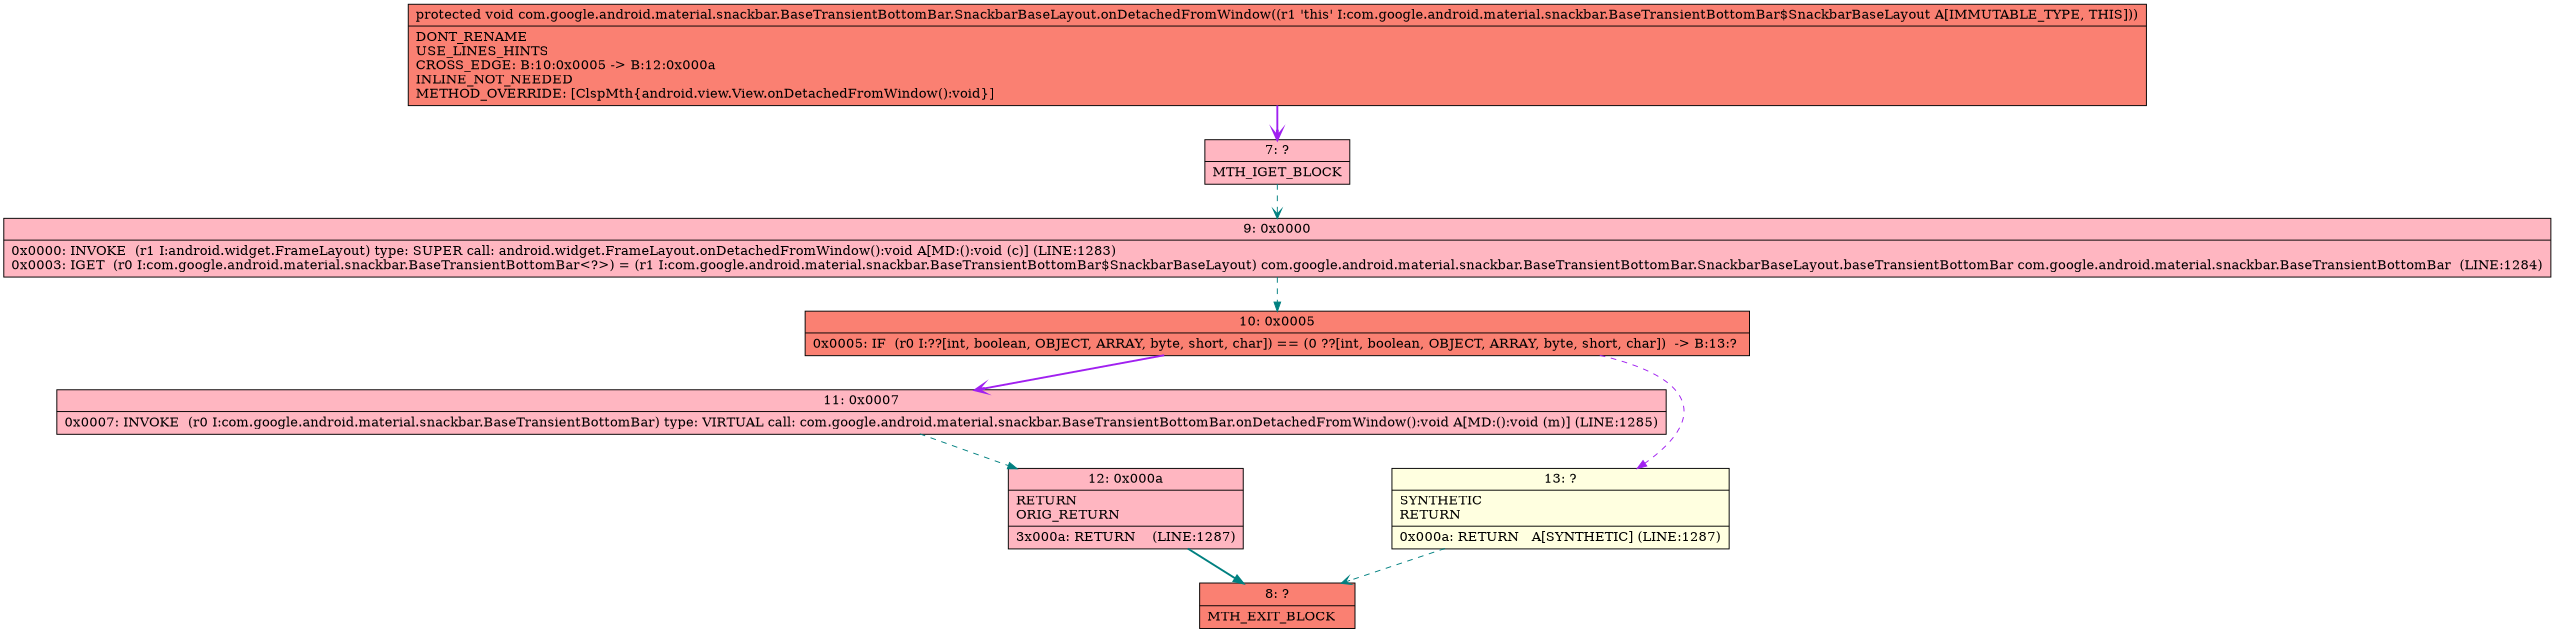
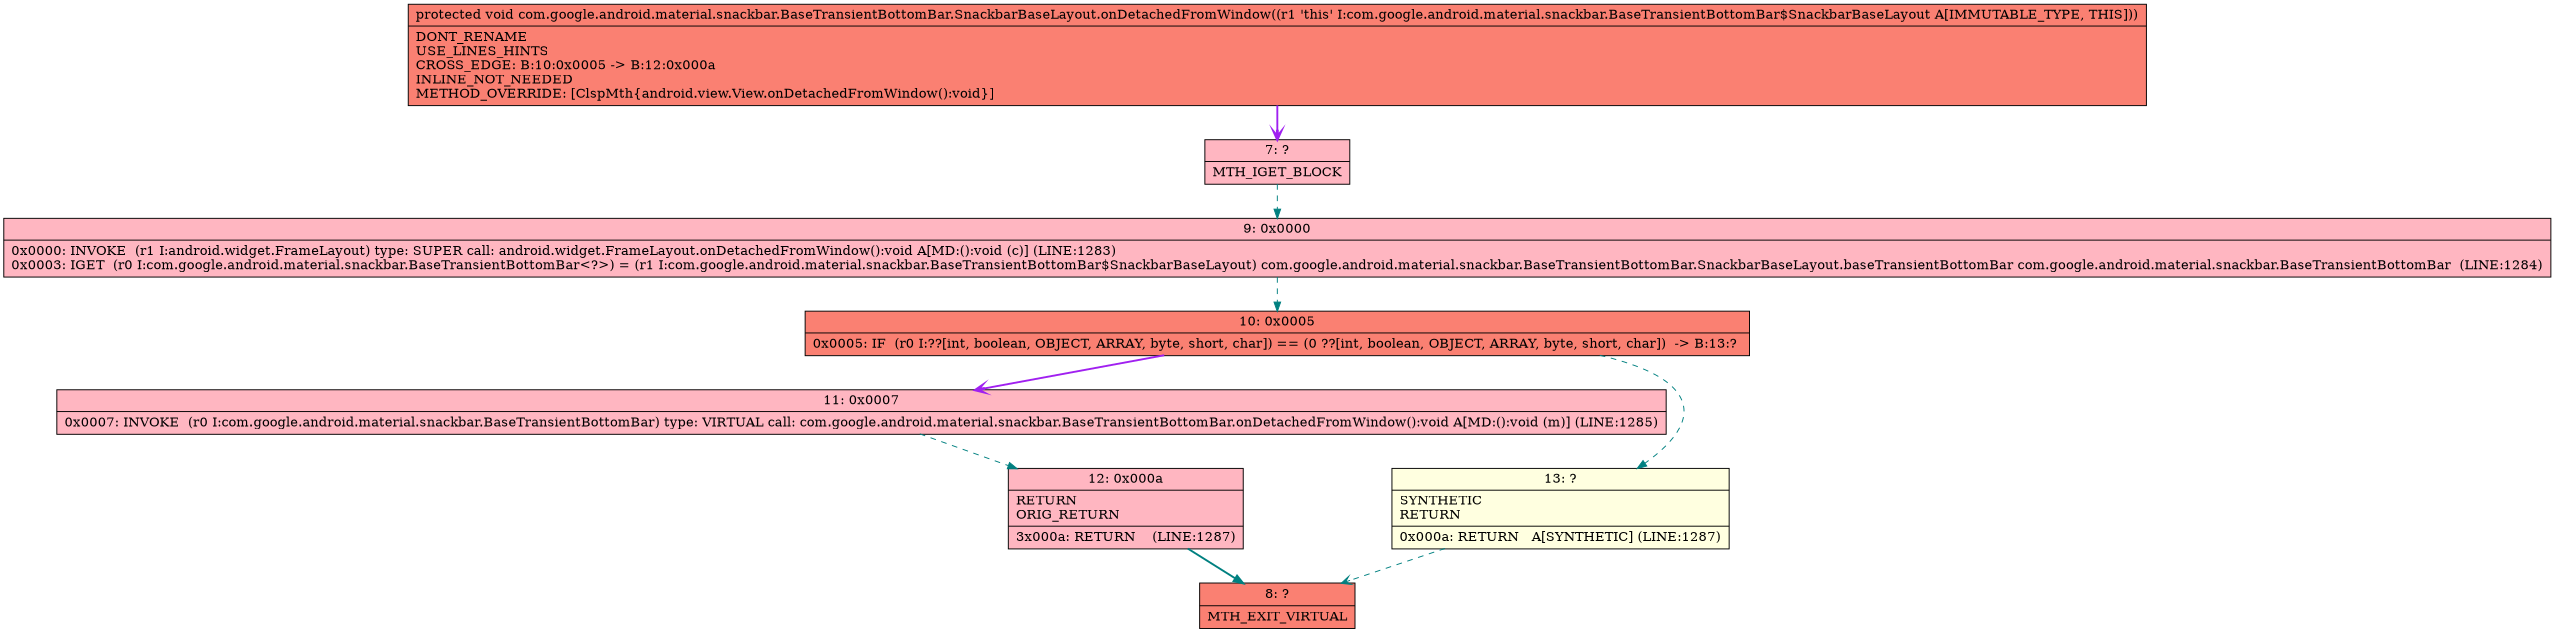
  digraph {
    node [fillcolor=lightpink shape=record style=filled]
    edge [arrowhead=normal color=teal style=dashed]
    n1 [label="{7\:\ ?|MTH_IGET_BLOCK\l}"]
    n2 [label="{9\:\ 0x0000|0x0000: INVOKE  (r1 I:android.widget.FrameLayout) type: SUPER call: android.widget.FrameLayout.onDetachedFromWindow():void A[MD:():void (c)] (LINE:1283)\l0x0003: IGET  (r0 I:com.google.android.material.snackbar.BaseTransientBottomBar\<?\>) = (r1 I:com.google.android.material.snackbar.BaseTransientBottomBar$SnackbarBaseLayout) com.google.android.material.snackbar.BaseTransientBottomBar.SnackbarBaseLayout.baseTransientBottomBar com.google.android.material.snackbar.BaseTransientBottomBar  (LINE:1284)\l}"]
    n3 [fillcolor=salmon label="{10\:\ 0x0005|0x0005: IF  (r0 I:??[int, boolean, OBJECT, ARRAY, byte, short, char]) == (0 ??[int, boolean, OBJECT, ARRAY, byte, short, char])  \-\> B:13:? \l}"]
    n4 [label="{11\:\ 0x0007|0x0007: INVOKE  (r0 I:com.google.android.material.snackbar.BaseTransientBottomBar) type: VIRTUAL call: com.google.android.material.snackbar.BaseTransientBottomBar.onDetachedFromWindow():void A[MD:():void (m)] (LINE:1285)\l}"]
    n5 [fillcolor=lightyellow label="{13\:\ ?|SYNTHETIC\lRETURN\l|0x000a: RETURN   A[SYNTHETIC] (LINE:1287)\l}"]
    n6 [label="{12\:\ 0x000a|RETURN\lORIG_RETURN\l|3x000a: RETURN    (LINE:1287)\l}"]
-   n7 [fillcolor=salmon label="{8\:\ ?|MTH_EXIT_BLOCK\l}"]
+   n7 [fillcolor=salmon label="{8\:\ ?|MTH_EXIT_VIRTUAL\l}"]
    n8 [fillcolor=salmon label="{protected void com.google.android.material.snackbar.BaseTransientBottomBar.SnackbarBaseLayout.onDetachedFromWindow((r1 'this' I:com.google.android.material.snackbar.BaseTransientBottomBar$SnackbarBaseLayout A[IMMUTABLE_TYPE, THIS]))  | DONT_RENAME\lUSE_LINES_HINTS\lCROSS_EDGE: B:10:0x0005 \-\> B:12:0x000a\lINLINE_NOT_NEEDED\lMETHOD_OVERRIDE: [ClspMth\{android.view.View.onDetachedFromWindow():void\}]\l}"]
-   n1 -> n2 [arrowhead=vee]
+   n1 -> n2
    n2 -> n3
    n3 -> n4 [arrowhead=vee color=purple style=bold]
-   n3 -> n5 [color=purple]
+   n3 -> n5
    n4 -> n6
    n5 -> n7 [arrowhead=vee]
    n6 -> n7 [style=bold]
    n8 -> n1 [arrowhead=vee color=purple style=bold]
  }
